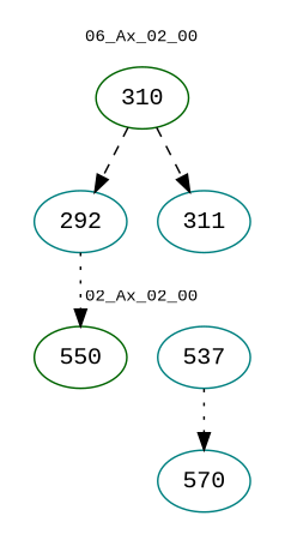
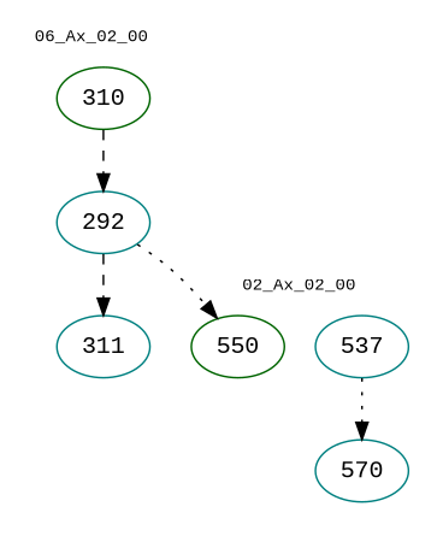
  digraph {
    fontname="Liberation Mono"
    node [color=teal fontname="Liberation Mono"]
    edge [color=black fontname="Liberation Mono" style=dotted]
    n1 [label=537]
    n2 [label=570]
    n3 [color=darkgreen label=550]
    n4 [color=darkgreen label=310]
    n5 [label=292]
    n6 [label=311]
    subgraph cluster_1 {
      color=white
      fontsize=10
      label="02_Ax_02_00"
      n1
      n2
      n3
    }
    subgraph cluster_2 {
      color=white
      fontsize=10
      label="06_Ax_02_00"
      n4
      n5
      n6
    }
    n1 -> n2
    n4 -> n5 [style=dashed]
-   n4 -> n6 [style=dashed]
+   n5 -> n6 [style=dashed]
    n5 -> n3
  }
